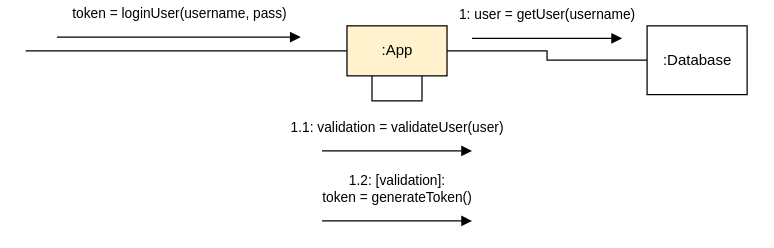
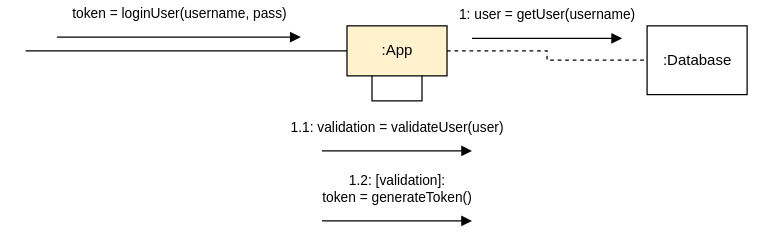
  <mxCell id="0" />
  <mxCell id="1" parent="0" />
- <mxCell id="2" value="" style="edgeStyle=orthogonalEdgeStyle;rounded=0;orthogonalLoop=1;jettySize=auto;html=1;entryX=0;entryY=0.5;entryDx=0;entryDy=0;endArrow=none;endFill=0;" parent="1" source="4" target="5" edge="1"><mxGeometry relative="1" as="geometry"><mxPoint x="437" y="40" as="targetPoint" /></mxGeometry></mxCell>
+ <mxCell id="2" value="" style="edgeStyle=orthogonalEdgeStyle;rounded=0;orthogonalLoop=1;jettySize=auto;html=1;entryX=0;entryY=0.5;entryDx=0;entryDy=0;endArrow=none;endFill=0;dashed=1;" parent="1" source="4" target="5" edge="1"><mxGeometry relative="1" as="geometry"><mxPoint x="437" y="40" as="targetPoint" /></mxGeometry></mxCell>
  <mxCell id="3" style="edgeStyle=none;rounded=0;orthogonalLoop=1;jettySize=auto;html=1;exitX=0;exitY=0.5;exitDx=0;exitDy=0;endArrow=none;endFill=0;" edge="1" parent="1" source="4"><mxGeometry relative="1" as="geometry"><mxPoint x="20" y="40" as="targetPoint" /></mxGeometry></mxCell>
  <mxCell id="4" value=":App" style="html=1;fillColor=#fff2cc;" parent="1" vertex="1"><mxGeometry x="277" y="20" width="80" height="40" as="geometry" /></mxCell>
  <mxCell id="5" value=":Database" style="html=1;" parent="1" vertex="1"><mxGeometry x="517" y="20" width="80" height="55" as="geometry" /></mxCell>
  <mxCell id="6" value="token = loginUser(username, pass)" style="html=1;verticalAlign=bottom;endArrow=block;" parent="1" edge="1"><mxGeometry y="10" width="80" relative="1" as="geometry"><mxPoint x="45" y="29" as="sourcePoint" /><mxPoint x="240" y="29" as="targetPoint" /><mxPoint as="offset" /></mxGeometry></mxCell>
  <mxCell id="7" value="1.1: validation = validateUser(user)" style="html=1;verticalAlign=bottom;endArrow=block;" parent="1" edge="1"><mxGeometry y="10" width="80" relative="1" as="geometry"><mxPoint x="257" y="120" as="sourcePoint" /><mxPoint x="377" y="120" as="targetPoint" /><mxPoint as="offset" /></mxGeometry></mxCell>
  <mxCell id="8" value="" style="edgeStyle=orthogonalEdgeStyle;rounded=0;orthogonalLoop=1;jettySize=auto;html=1;entryX=0.25;entryY=1;entryDx=0;entryDy=0;endArrow=none;endFill=0;exitX=0.75;exitY=1;exitDx=0;exitDy=0;" edge="1" parent="1" source="4" target="4"><mxGeometry relative="1" as="geometry"><mxPoint x="527" y="250" as="sourcePoint" /><mxPoint x="367" y="250" as="targetPoint" /></mxGeometry></mxCell>
  <mxCell id="9" value="1: user = getUser(username)" style="html=1;verticalAlign=bottom;endArrow=block;" edge="1" parent="1"><mxGeometry y="10" width="80" relative="1" as="geometry"><mxPoint x="377" y="30" as="sourcePoint" /><mxPoint x="497" y="30" as="targetPoint" /><mxPoint as="offset" /></mxGeometry></mxCell>
  <mxCell id="10" value="1.2: [validation]: &lt;br&gt;token = generateToken()" style="html=1;verticalAlign=bottom;endArrow=block;" edge="1" parent="1"><mxGeometry y="10" width="80" relative="1" as="geometry"><mxPoint x="257" y="176" as="sourcePoint" /><mxPoint x="377" y="176" as="targetPoint" /><mxPoint as="offset" /></mxGeometry></mxCell>
